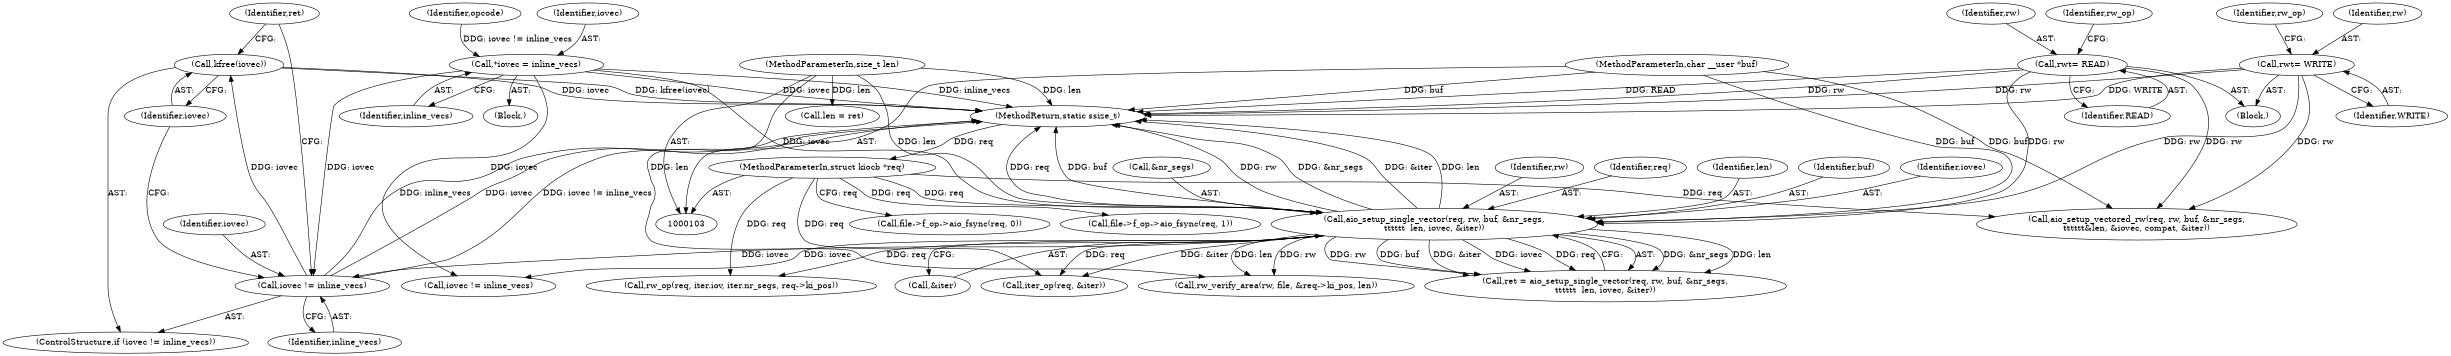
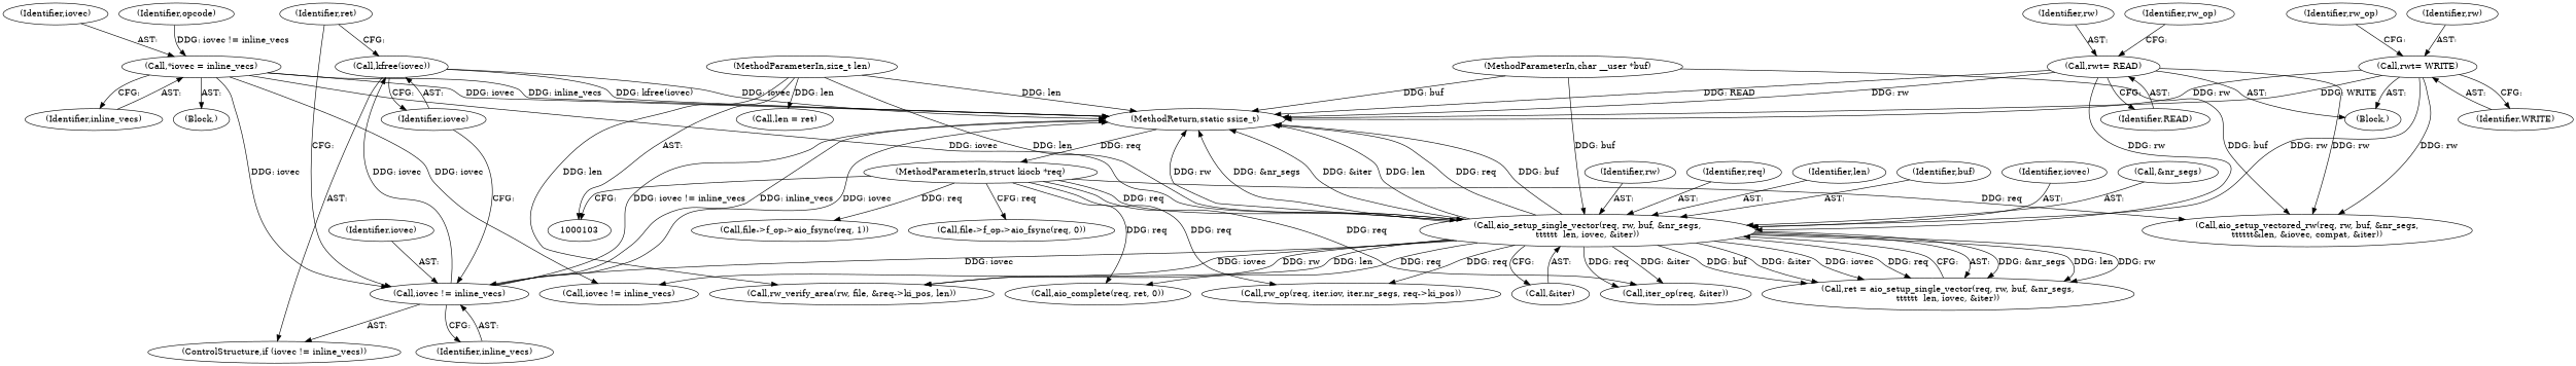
  digraph {
    n1 [label="(Call,kfree(iovec))"]
    n2 [label="(MethodReturn,static ssize_t)"]
    n3 [label="(Identifier,iovec)"]
    n4 [label="(ControlStructure,if (iovec != inline_vecs))"]
    n5 [label="(MethodParameterIn,struct kiocb *req)"]
    n6 [label="(Call,iovec != inline_vecs)"]
    n7 [label="(Identifier,inline_vecs)"]
    n8 [label="(Call,*iovec = inline_vecs)"]
    n9 [label="(Call,aio_setup_single_vector(req, rw, buf, &nr_segs,\n\t\t\t\t\t\t  len, iovec, &iter))"]
    n10 [label="(Block,)"]
    n11 [label="(Call,iovec != inline_vecs)"]
    n12 [label="(Identifier,inline_vecs)"]
    n13 [label="(Call,&iter)"]
    n14 [label="(Call,iter_op(req, &iter))"]
+   n15 [label="(Call,aio_complete(req, ret, 0))"]
    n16 [label="(Call,rw_op(req, iter.iov, iter.nr_segs, req->ki_pos))"]
    n17 [label="(Call,ret = aio_setup_single_vector(req, rw, buf, &nr_segs,\n\t\t\t\t\t\t  len, iovec, &iter))"]
    n18 [label="(Call,rw_verify_area(rw, file, &req->ki_pos, len))"]
    n19 [label="(Call,file->f_op->aio_fsync(req, 1))"]
    n20 [label="(Call,aio_setup_vectored_rw(req, rw, buf, &nr_segs,\n\t\t\t\t\t\t&len, &iovec, compat, &iter))"]
    n21 [label="(Call,file->f_op->aio_fsync(req, 0))"]
    1000103
    n23 [label="(Call,rw\t= WRITE)"]
    n24 [label="(Block,)"]
    n25 [label="(Identifier,WRITE)"]
    n26 [label="(Call,rw\t= READ)"]
    n27 [label="(Identifier,READ)"]
    n28 [label="(MethodParameterIn,char __user *buf)"]
    n29 [label="(MethodParameterIn,size_t len)"]
    n30 [label="(Call,len = ret)"]
    n31 [label="(Identifier,rw)"]
    n32 [label="(Identifier,iovec)"]
    n33 [label="(Identifier,rw_op)"]
    n34 [label="(Identifier,req)"]
    n35 [label="(Identifier,len)"]
    n36 [label="(Identifier,opcode)"]
    n37 [label="(Identifier,iovec)"]
    n38 [label="(Identifier,rw)"]
    n39 [label="(Identifier,buf)"]
    n40 [label="(Identifier,ret)"]
    n41 [label="(Identifier,iovec)"]
    n42 [label="(Call,&nr_segs)"]
    n43 [label="(Identifier,rw)"]
    n44 [label="(Identifier,rw_op)"]
    n1 -> n2 [label="DDG: iovec"]
    n1 -> n2 [label="DDG: kfree(iovec)"]
    n1 -> n3 [label="CFG: "]
    n1 -> n4 [label="AST: "]
    n2 -> n5 [label="DDG: req"]
    n3 -> n1 [label="AST: "]
    n3 -> n6 [label="CFG: "]
    n5 -> n9 [label="DDG: req"]
    n5 -> n14 [label="DDG: req"]
+   n5 -> n15 [label="DDG: req"]
    n5 -> n16 [label="DDG: req"]
    n5 -> n19 [label="DDG: req"]
    n5 -> n20 [label="DDG: req"]
    n5 -> n21 [label="CFG: req"]
-   n5 -> 1000103 [label="AST: "]
+   n5 -> 1000103 [label="CFG: "]
    n6 -> n1 [label="DDG: iovec"]
    n6 -> n2 [label="DDG: iovec != inline_vecs"]
    n6 -> n2 [label="DDG: inline_vecs"]
    n6 -> n2 [label="DDG: iovec"]
    n6 -> n4 [label="AST: "]
    n6 -> n7 [label="CFG: "]
    n7 -> n6 [label="AST: "]
    n8 -> n2 [label="DDG: inline_vecs"]
    n8 -> n2 [label="DDG: iovec"]
    n8 -> n6 [label="DDG: iovec"]
    n8 -> n9 [label="DDG: iovec"]
    n8 -> n10 [label="AST: "]
    n8 -> n11 [label="DDG: iovec"]
    n8 -> n12 [label="CFG: "]
    n9 -> n2 [label="DDG: req"]
    n9 -> n2 [label="DDG: buf"]
    n9 -> n2 [label="DDG: rw"]
    n9 -> n2 [label="DDG: &nr_segs"]
    n9 -> n2 [label="DDG: &iter"]
    n9 -> n2 [label="DDG: len"]
    n9 -> n6 [label="DDG: iovec"]
    n9 -> n11 [label="DDG: iovec"]
    n9 -> n13 [label="CFG: "]
    n9 -> n14 [label="DDG: req"]
    n9 -> n14 [label="DDG: &iter"]
+   n9 -> n15 [label="DDG: req"]
    n9 -> n16 [label="DDG: req"]
    n9 -> n17 [label="AST: "]
    n9 -> n17 [label="DDG: &nr_segs"]
    n9 -> n17 [label="DDG: len"]
    n9 -> n17 [label="DDG: rw"]
    n9 -> n17 [label="DDG: buf"]
    n9 -> n17 [label="DDG: &iter"]
    n9 -> n17 [label="DDG: iovec"]
    n9 -> n17 [label="DDG: req"]
    n9 -> n18 [label="DDG: rw"]
    n9 -> n18 [label="DDG: len"]
    n12 -> n8 [label="AST: "]
    n13 -> n9 [label="AST: "]
    n17 -> n9 [label="CFG: "]
    n23 -> n2 [label="DDG: rw"]
    n23 -> n2 [label="DDG: WRITE"]
    n23 -> n9 [label="DDG: rw"]
    n23 -> n20 [label="DDG: rw"]
    n23 -> n24 [label="AST: "]
    n23 -> n25 [label="CFG: "]
    n25 -> n23 [label="AST: "]
    n26 -> n2 [label="DDG: READ"]
    n26 -> n2 [label="DDG: rw"]
    n26 -> n9 [label="DDG: rw"]
    n26 -> n20 [label="DDG: rw"]
    n26 -> n24 [label="AST: "]
    n26 -> n27 [label="CFG: "]
    n27 -> n26 [label="AST: "]
    n28 -> n2 [label="DDG: buf"]
    n28 -> n9 [label="DDG: buf"]
    n28 -> n20 [label="DDG: buf"]
-   n28 -> 1000103 [label="AST: "]
    n29 -> n2 [label="DDG: len"]
    n29 -> n9 [label="DDG: len"]
    n29 -> n18 [label="DDG: len"]
    n29 -> 1000103 [label="AST: "]
    n29 -> n30 [label="DDG: len"]
    n31 -> n9 [label="AST: "]
    n32 -> n8 [label="AST: "]
    n33 -> n23 [label="CFG: "]
    n34 -> n9 [label="AST: "]
    n35 -> n9 [label="AST: "]
    n36 -> n8 [label="DDG: iovec != inline_vecs"]
    n37 -> n6 [label="AST: "]
    n38 -> n26 [label="AST: "]
    n39 -> n9 [label="AST: "]
    n40 -> n1 [label="CFG: "]
    n40 -> n6 [label="CFG: "]
    n41 -> n9 [label="AST: "]
    n42 -> n9 [label="AST: "]
    n43 -> n23 [label="AST: "]
    n44 -> n26 [label="CFG: "]
  }
